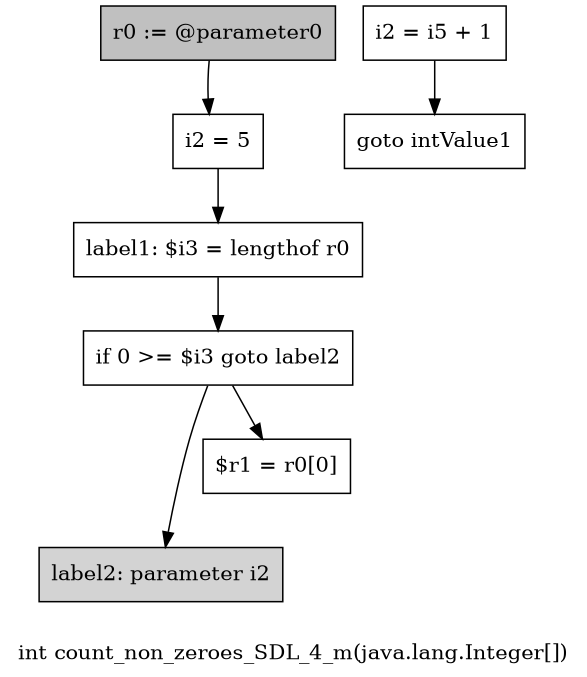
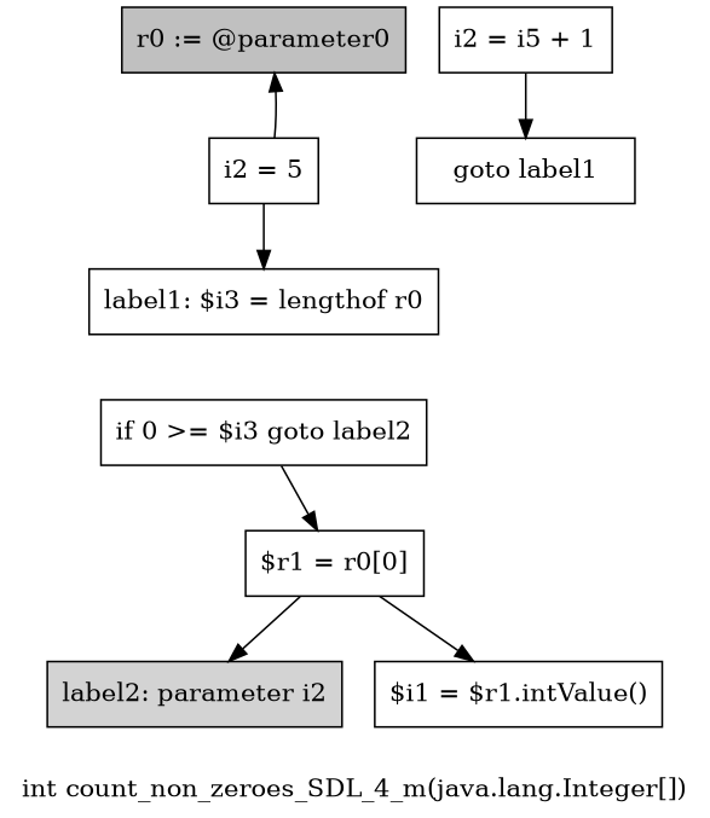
  digraph {
    label="int count_non_zeroes_SDL_4_m(java.lang.Integer[])"
    node [shape=box]
    n1 [fillcolor=gray label="r0 := @parameter0" style=filled]
    n2 [label="i2 = 5"]
    n3 [label="label1: $i3 = lengthof r0"]
    n4 [label="if 0 >= $i3 goto label2"]
    n5 [label="$r1 = r0[0]"]
    n6 [fillcolor=lightgray label="label2: parameter i2" style=filled]
+   n7 [label="$i1 = $r1.intValue()"]
    n8 [label="i2 = i5 + 1"]
-   n9 [label="goto intValue1"]
-   n1 -> n2
+   n9 [label="goto label1"]
+   n2 -> n1
    n2 -> n3
-   n3 -> n4
    n4 -> n5
-   n4 -> n6
+   n5 -> n6
+   n5 -> n7
    n8 -> n9
  }
